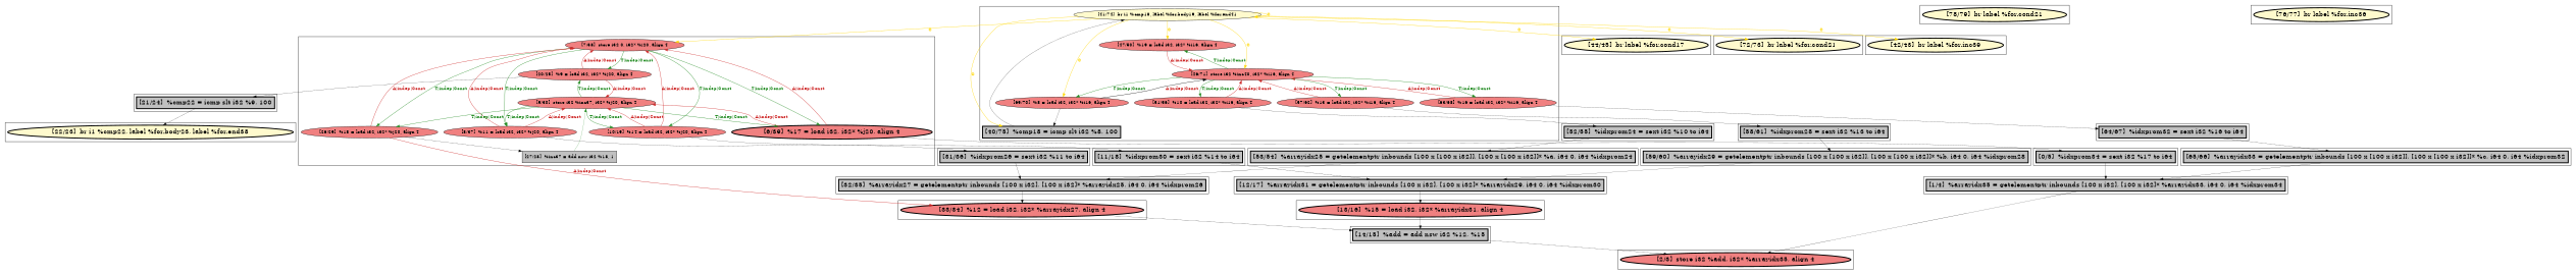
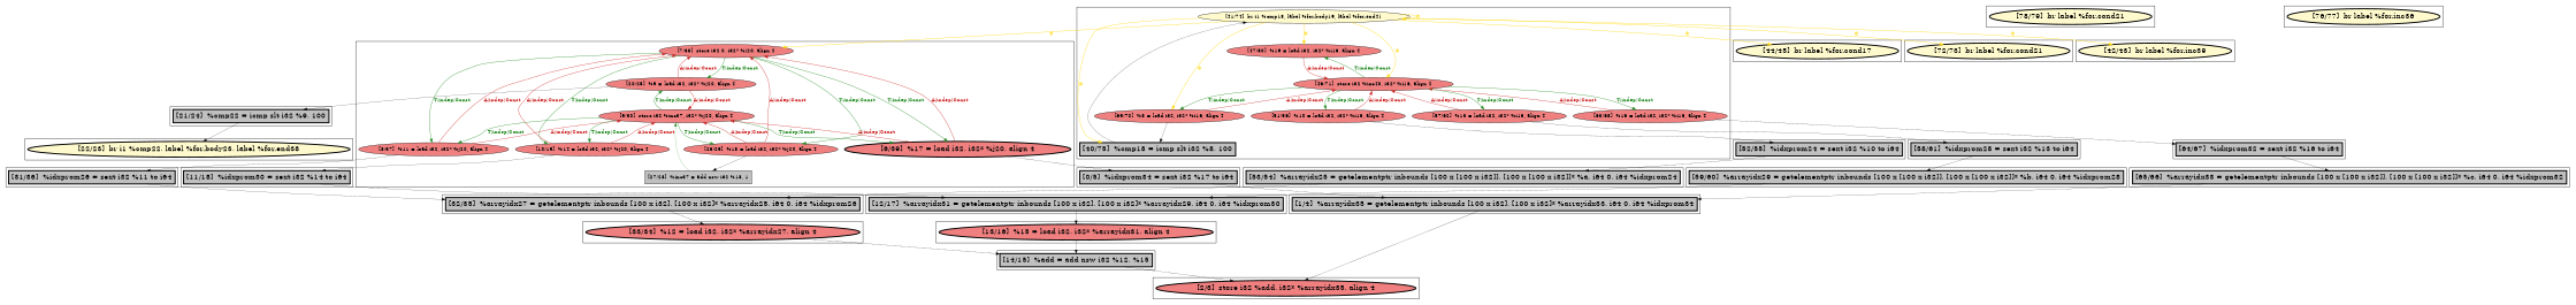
  digraph {
    node [fillcolor=lightcoral shape=ellipse style=filled fontsize=20 penwidth=3.0]
    edge [color=black fontcolor=black penwidth=1.0 style=solid]
    n1 [label="[7/38]  store i32 0, i32* %j20, align 4" fontsize="" penwidth=""]
    n2 [label="[20/25]  %9 = load i32, i32* %j20, align 4" fontsize="" penwidth=""]
    n3 [label="[8/37]  %11 = load i32, i32* %j20, align 4" fontsize="" penwidth=""]
    n4 [label="[10/19]  %14 = load i32, i32* %j20, align 4" fontsize="" penwidth=""]
    n5 [label="[26/29]  %18 = load i32, i32* %j20, align 4" fontsize="" penwidth=""]
    n6 [fillcolor=grey label="[27/28]  %inc37 = add nsw i32 %18, 1" shape=rectangle fontsize="" penwidth=""]
    n7 [label="[9/30]  store i32 %inc37, i32* %j20, align 4" fontsize="" penwidth=""]
    n8 [label="[6/39]  %17 = load i32, i32* %j20, align 4"]
    n9 [fillcolor=grey label="[32/35]  %arrayidx27 = getelementptr inbounds [100 x i32], [100 x i32]* %arrayidx25, i64 0, i64 %idxprom26" shape=rectangle]
    n10 [label="[33/34]  %12 = load i32, i32* %arrayidx27, align 4"]
    n11 [fillcolor=lemonchiffon label="[44/45]  br label %for.cond17"]
    n12 [fillcolor=grey label="[53/54]  %arrayidx25 = getelementptr inbounds [100 x [100 x i32]], [100 x [100 x i32]]* %a, i64 0, i64 %idxprom24" shape=rectangle]
    n13 [fillcolor=lemonchiffon label="[78/79]  br label %for.cond21"]
    n14 [label="[13/16]  %15 = load i32, i32* %arrayidx31, align 4"]
    n15 [fillcolor=grey label="[14/15]  %add = add nsw i32 %12, %15" shape=rectangle]
    n16 [fillcolor=grey label="[0/5]  %idxprom34 = sext i32 %17 to i64" shape=rectangle]
    n17 [fillcolor=grey label="[1/4]  %arrayidx35 = getelementptr inbounds [100 x i32], [100 x i32]* %arrayidx33, i64 0, i64 %idxprom34" shape=rectangle]
    n18 [fillcolor=grey label="[58/61]  %idxprom28 = sext i32 %13 to i64" shape=rectangle]
    n19 [fillcolor=grey label="[12/17]  %arrayidx31 = getelementptr inbounds [100 x i32], [100 x i32]* %arrayidx29, i64 0, i64 %idxprom30" shape=rectangle]
    n20 [label="[2/3]  store i32 %add, i32* %arrayidx35, align 4"]
    n21 [fillcolor=grey label="[11/18]  %idxprom30 = sext i32 %14 to i64" shape=rectangle]
    n22 [fillcolor=grey label="[59/60]  %arrayidx29 = getelementptr inbounds [100 x [100 x i32]], [100 x [100 x i32]]* %b, i64 0, i64 %idxprom28" shape=rectangle]
    n23 [fillcolor=lemonchiffon label="[72/73]  br label %for.cond21"]
    n24 [fillcolor=lemonchiffon label="[22/23]  br i1 %cmp22, label %for.body23, label %for.end38"]
    n25 [fillcolor=lemonchiffon label="[42/43]  br label %for.inc39"]
    n26 [fillcolor=lemonchiffon label="[76/77]  br label %for.inc36"]
    n27 [fillcolor=grey label="[65/66]  %arrayidx33 = getelementptr inbounds [100 x [100 x i32]], [100 x [100 x i32]]* %c, i64 0, i64 %idxprom32" shape=rectangle]
    n28 [fillcolor=grey label="[21/24]  %cmp22 = icmp slt i32 %9, 100" shape=rectangle]
    n29 [fillcolor=lemonchiffon label="[41/74]  br i1 %cmp18, label %for.body19, label %for.end41" fontsize="" penwidth=""]
    n30 [fillcolor=grey label="[40/75]  %cmp18 = icmp slt i32 %8, 100" shape=rectangle]
    n31 [label="[63/68]  %16 = load i32, i32* %i16, align 4" fontsize="" penwidth=""]
    n32 [label="[51/56]  %10 = load i32, i32* %i16, align 4" fontsize="" penwidth=""]
    n33 [label="[47/50]  %19 = load i32, i32* %i16, align 4" fontsize="" penwidth=""]
    n34 [label="[46/71]  store i32 %inc40, i32* %i16, align 4" fontsize="" penwidth=""]
    n35 [label="[69/70]  %8 = load i32, i32* %i16, align 4" fontsize="" penwidth=""]
    n36 [label="[57/62]  %13 = load i32, i32* %i16, align 4" fontsize="" penwidth=""]
    n37 [fillcolor=grey label="[64/67]  %idxprom32 = sext i32 %16 to i64" shape=rectangle]
    n38 [fillcolor=grey label="[31/36]  %idxprom26 = sext i32 %11 to i64" shape=rectangle]
    n39 [fillcolor=grey label="[52/55]  %idxprom24 = sext i32 %10 to i64" shape=rectangle]
    subgraph cluster_1 {
      n1
      n2
      n3
      n4
      n5
      n6
      n7
      n8
    }
    subgraph cluster_2 {
      n9
    }
    subgraph cluster_3 {
      n10
    }
    subgraph cluster_4 {
      n11
    }
    subgraph cluster_5 {
      n12
    }
    subgraph cluster_6 {
      n13
    }
    subgraph cluster_7 {
      n14
    }
    subgraph cluster_8 {
      n15
    }
    subgraph cluster_9 {
      n16
    }
    subgraph cluster_10 {
      n17
    }
    subgraph cluster_11 {
      n18
    }
    subgraph cluster_12 {
      n19
    }
    subgraph cluster_13 {
      n20
    }
    subgraph cluster_14 {
      n21
    }
    subgraph cluster_15 {
      n22
    }
    subgraph cluster_16 {
      n23
    }
    subgraph cluster_17 {
      n24
    }
    subgraph cluster_18 {
      n25
    }
    subgraph cluster_19 {
      n26
    }
    subgraph cluster_20 {
      n27
    }
    subgraph cluster_21 {
      n28
    }
    subgraph cluster_22 {
      n29
      n30
      n31
      n32
      n33
      n34
      n35
      n36
    }
    subgraph cluster_23 {
      n37
    }
    subgraph cluster_24 {
      n38
    }
    subgraph cluster_25 {
      n39
    }
    n1 -> n2 [color=forestgreen fontcolor=forestgreen label="T|indep|Const"]
    n1 -> n3 [color=forestgreen fontcolor=forestgreen label="T|indep|Const"]
    n1 -> n4 [color=forestgreen fontcolor=forestgreen label="T|indep|Const"]
    n1 -> n5 [color=forestgreen fontcolor=forestgreen label="T|indep|Const"]
    n1 -> n8 [color=forestgreen fontcolor=forestgreen label="T|indep|Const"]
    n2 -> n1 [color=firebrick3 fontcolor=firebrick3 label="A|indep|Const"]
    n2 -> n7 [color=firebrick3 fontcolor=firebrick3 label="A|indep|Const"]
    n2 -> n28 [penwidth=0.5]
    n3 -> n1 [color=firebrick3 fontcolor=firebrick3 label="A|indep|Const"]
    n3 -> n7 [color=firebrick3 fontcolor=firebrick3 label="A|indep|Const"]
    n3 -> n38 [penwidth=0.5]
    n4 -> n1 [color=firebrick3 fontcolor=firebrick3 label="A|indep|Const"]
    n4 -> n7 [color=firebrick3 fontcolor=firebrick3 label="A|indep|Const"]
    n4 -> n21 [penwidth=0.5]
    n5 -> n1 [color=firebrick3 fontcolor=firebrick3 label="A|indep|Const"]
    n5 -> n6 [penwidth=0.5]
-   n5 -> n10 [color=firebrick3 fontcolor=firebrick3 label="A|indep|Const"]
+   n5 -> n7 [color=firebrick3 fontcolor=firebrick3 label="A|indep|Const"]
    n6 -> n7 [color=forestgreen penwidth=0.5]
    n7 -> n2 [color=forestgreen fontcolor=forestgreen label="T|indep|Const"]
    n7 -> n3 [color=forestgreen fontcolor=forestgreen label="T|indep|Const"]
    n7 -> n4 [color=forestgreen fontcolor=forestgreen label="T|indep|Const"]
    n7 -> n5 [color=forestgreen fontcolor=forestgreen label="T|indep|Const"]
    n7 -> n8 [color=forestgreen fontcolor=forestgreen label="T|indep|Const"]
    n8 -> n1 [color=firebrick3 fontcolor=firebrick3 label="A|indep|Const"]
    n8 -> n7 [color=firebrick3 fontcolor=firebrick3 label="A|indep|Const"]
    n8 -> n16 [penwidth=0.5]
    n9 -> n10 [penwidth=0.5]
    n10 -> n15 [penwidth=0.5]
    n12 -> n9 [penwidth=0.5]
    n14 -> n15 [penwidth=0.5]
    n15 -> n20 [penwidth=0.5]
    n16 -> n17 [penwidth=0.5]
    n17 -> n20 [penwidth=0.5]
    n18 -> n22 [penwidth=0.5]
    n19 -> n14 [penwidth=0.5]
    n21 -> n19 [penwidth=0.5]
    n22 -> n19 [penwidth=0.5]
    n27 -> n17 [penwidth=0.5]
    n28 -> n24 [penwidth=0.5]
    n29 -> n1 [color=gold fontcolor=gold label=C]
    n29 -> n11 [color=gold fontcolor=gold label=C]
    n29 -> n23 [color=gold fontcolor=gold label=C]
    n29 -> n25 [color=gold fontcolor=gold label=C]
    n29 -> n29 [color=gold fontcolor=gold label=C]
    n29 -> n30 [color=gold fontcolor=gold label=C]
    n29 -> n33 [color=gold fontcolor=gold label=C]
    n29 -> n34 [color=gold fontcolor=gold label=C]
    n29 -> n35 [color=gold fontcolor=gold label=C]
    n30 -> n29 [penwidth=0.5]
    n31 -> n34 [color=firebrick3 fontcolor=firebrick3 label="A|indep|Const"]
    n31 -> n37 [penwidth=0.5]
    n32 -> n34 [color=firebrick3 fontcolor=firebrick3 label="A|indep|Const"]
    n32 -> n39 [penwidth=0.5]
    n33 -> n34 [color=firebrick3 fontcolor=firebrick3 label="A|indep|Const"]
    n34 -> n31 [color=forestgreen fontcolor=forestgreen label="T|indep|Const"]
    n34 -> n32 [color=forestgreen fontcolor=forestgreen label="T|indep|Const"]
    n34 -> n33 [color=forestgreen fontcolor=forestgreen label="T|indep|Const"]
    n34 -> n35 [color=forestgreen fontcolor=forestgreen label="T|indep|Const"]
    n34 -> n36 [color=forestgreen fontcolor=forestgreen label="T|indep|Const"]
    n35 -> n30 [penwidth=0.5]
-   n35 -> n34 [fontcolor=firebrick3 label="A|indep|Const"]
+   n35 -> n34 [color=firebrick3 fontcolor=firebrick3 label="A|indep|Const"]
    n36 -> n18 [penwidth=0.5]
    n36 -> n34 [color=firebrick3 fontcolor=firebrick3 label="A|indep|Const"]
    n37 -> n27 [penwidth=0.5]
    n38 -> n9 [penwidth=0.5]
    n39 -> n12 [penwidth=0.5]
  }
